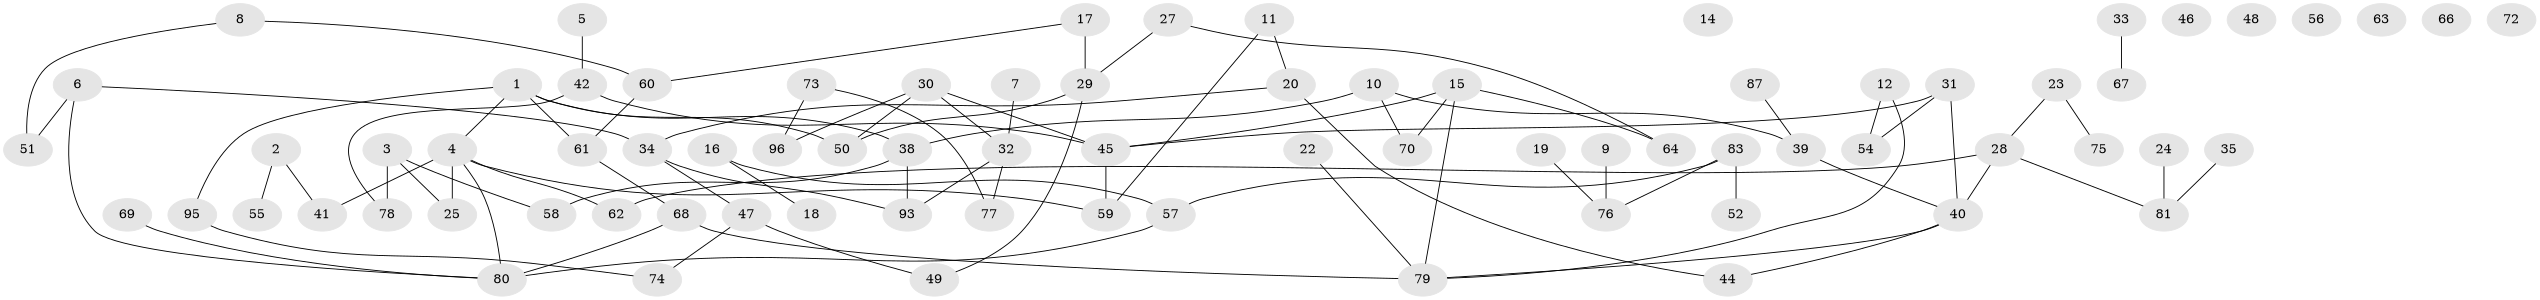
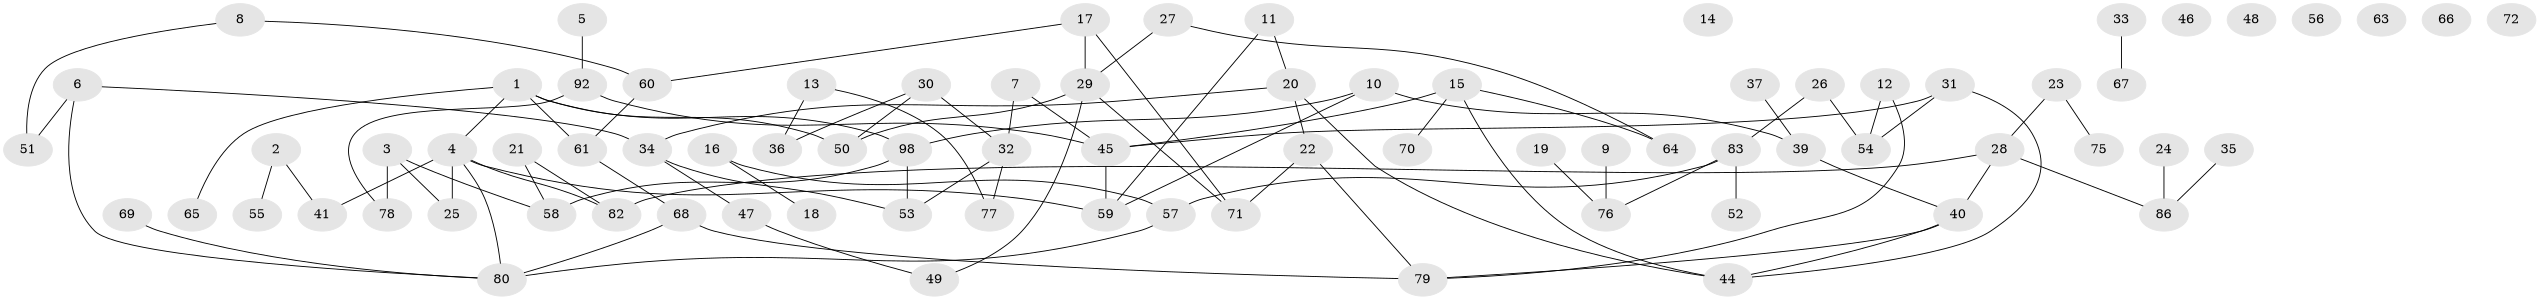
  graph {
    node [color=gray90 style=filled]
    1
    4
-   38
+   38 [label=98]
    50
    61
-   65 [label=95]
+   65
    41
    25
    59
-   62
+   62 [label=82]
    80
    58
-   53 [label=93]
+   53
    68
-   74
    2
    55
    3
    78
    5
-   42
+   42 [label=92]
    45
    6
    34
    51
    47
    7
    32
    77
    8
    60
    9
    76
    10
    39
    70
    40
    11
    20
    22
    44
    12
    54
    79
-   13 [label=73]
-   36 [label=96]
+   13
+   36
    14
    15
    64
    16
    18
    57
    17
    29
+   71
    49
    19
+   21
    23
    28
    75
-   81
+   81 [label=86]
    24
+   26
    n65 [label=83]
    52
    27
    30
    31
    33
    67
    35
-   37 [label=87]
+   37
    46
    48
    56
    63
    66
    69
    72
    1 -- 4
    1 -- 38
    1 -- 50
    1 -- 61
    1 -- 65
    4 -- 41
    4 -- 25
    4 -- 59
    4 -- 62
    4 -- 80
    38 -- 58
    38 -- 53
    61 -- 68
-   65 -- 74
    68 -- 80
    68 -- 79
    2 -- 41
    2 -- 55
    3 -- 25
    3 -- 58
    3 -- 78
    5 -- 42
    42 -- 78
    42 -- 45
    45 -- 59
    6 -- 80
    6 -- 34
    6 -- 51
    34 -- 53
    34 -- 47
-   47 -- 74
    47 -- 49
    7 -- 32
    32 -- 53
    32 -- 77
    8 -- 51
    8 -- 60
    60 -- 61
    9 -- 76
    10 -- 38
    10 -- 39
-   10 -- 70
+   10 -- 59
    39 -- 40
    40 -- 44
    40 -- 79
    11 -- 59
    11 -- 20
    20 -- 34
+   20 -- 22
    20 -- 44
    22 -- 79
+   22 -- 71
    12 -- 54
    12 -- 79
    13 -- 77
    13 -- 36
    15 -- 45
    15 -- 70
-   15 -- 79
+   15 -- 44
    15 -- 64
    16 -- 18
    16 -- 57
    57 -- 80
    17 -- 60
    17 -- 29
+   17 -- 71
    29 -- 50
+   29 -- 71
    29 -- 49
    19 -- 76
+   21 -- 62
+   21 -- 58
    23 -- 28
    23 -- 75
    28 -- 62
    28 -- 40
    28 -- 81
    24 -- 81
+   26 -- 54
+   26 -- n65
    n65 -- 76
    n65 -- 57
    n65 -- 52
    27 -- 64
    27 -- 29
    30 -- 50
-   30 -- 45
+   7 -- 45
    30 -- 32
    30 -- 36
    31 -- 45
-   31 -- 40
+   31 -- 44
    31 -- 54
    33 -- 67
    35 -- 81
    37 -- 39
    69 -- 80
  }
